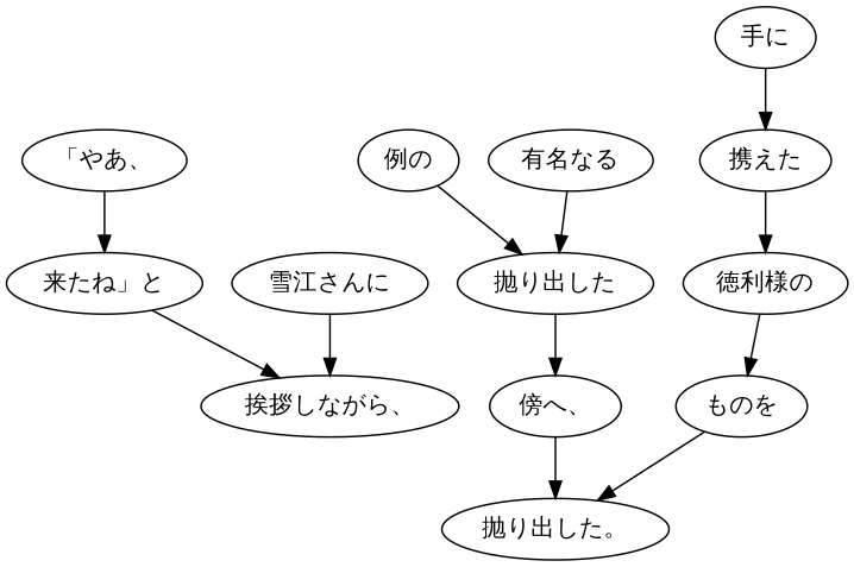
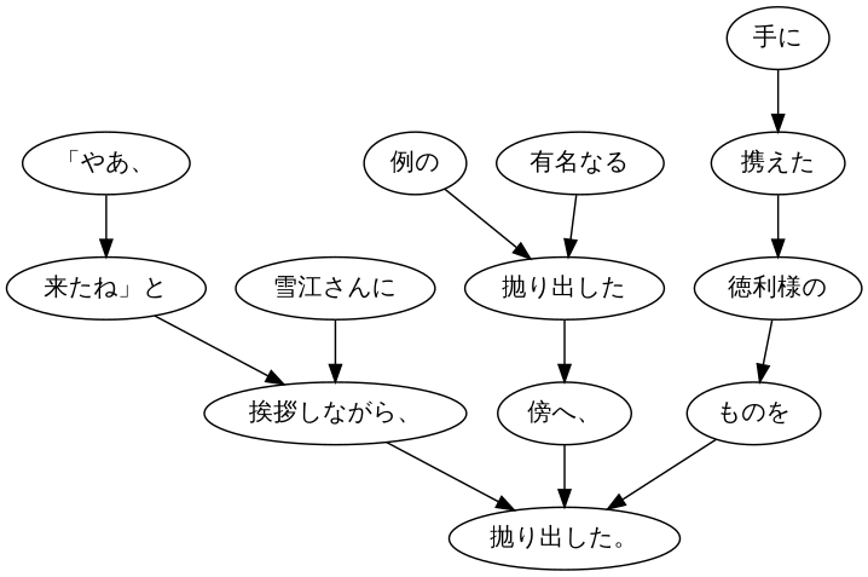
  digraph {
    fontname="Liberation Serif"
    node [fontname="Liberation Serif"]
    edge [fontname="Liberation Serif"]
    n1 [label="「やあ、"]
    n2 [label="来たね」と"]
    n3 [label="挨拶しながら、"]
    n4 [label="抛り出した。"]
    n5 [label="雪江さんに"]
    n6 [label="例の"]
    n7 [label="抛り出した"]
    n8 [label="傍へ、"]
    n9 [label="有名なる"]
    n10 [label="携えた"]
    n11 [label="徳利様の"]
    n12 [label="手に"]
    n13 [label="ものを"]
    n1 -> n2
    n2 -> n3
+   n3 -> n4
    n5 -> n3
    n6 -> n7
    n7 -> n8
    n8 -> n4
    n9 -> n7
    n10 -> n11
    n11 -> n13
    n12 -> n10
    n13 -> n4
  }
